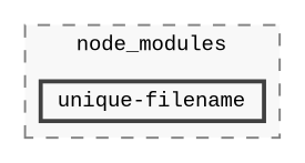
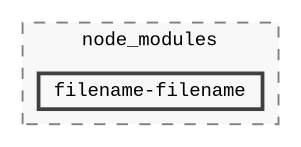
  digraph {
    compound=true
    fontname="Liberation Mono"
-   n1 [color=grey25 fillcolor="#f8f8f8" fontname="Liberation Mono" fontsize=10 height=0.2 label="unique-filename" shape=box style="filled,bold" width=0.4]
+   n1 [color=grey25 fillcolor="#f8f8f8" fontname="Liberation Mono" fontsize=10 height=0.2 label="filename-filename" shape=box style="filled,bold" width=0.4]
    subgraph cluster_1 {
      bgcolor="#f8f8f8"
      fontsize=10
      label=node_modules
      pencolor=grey50
      style="filled,dashed"
      n1
    }
  }
